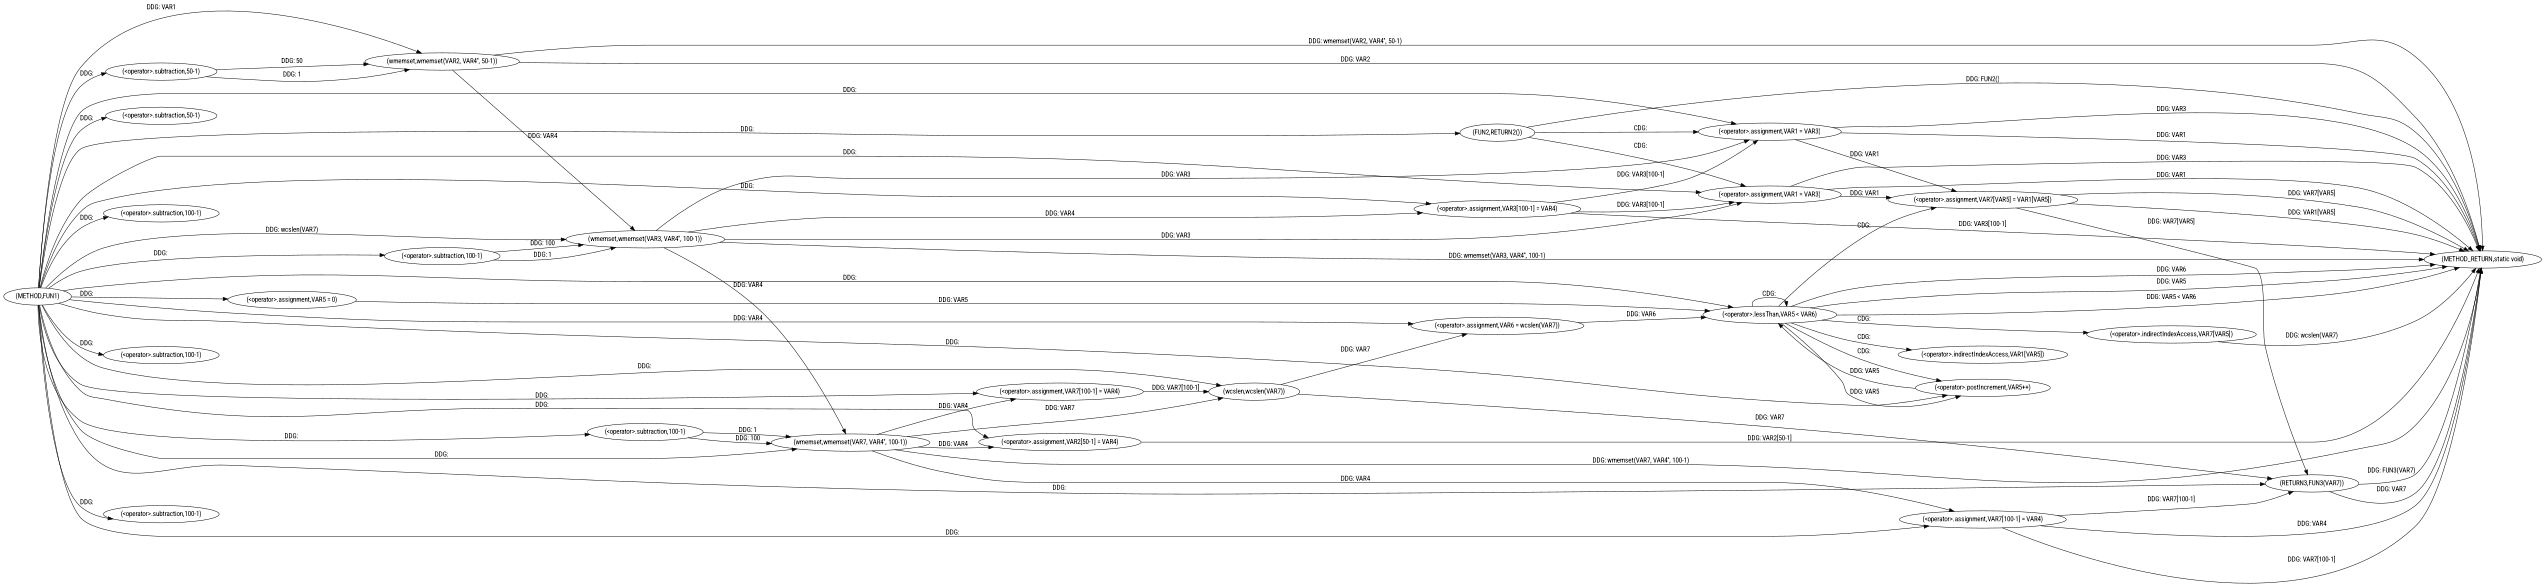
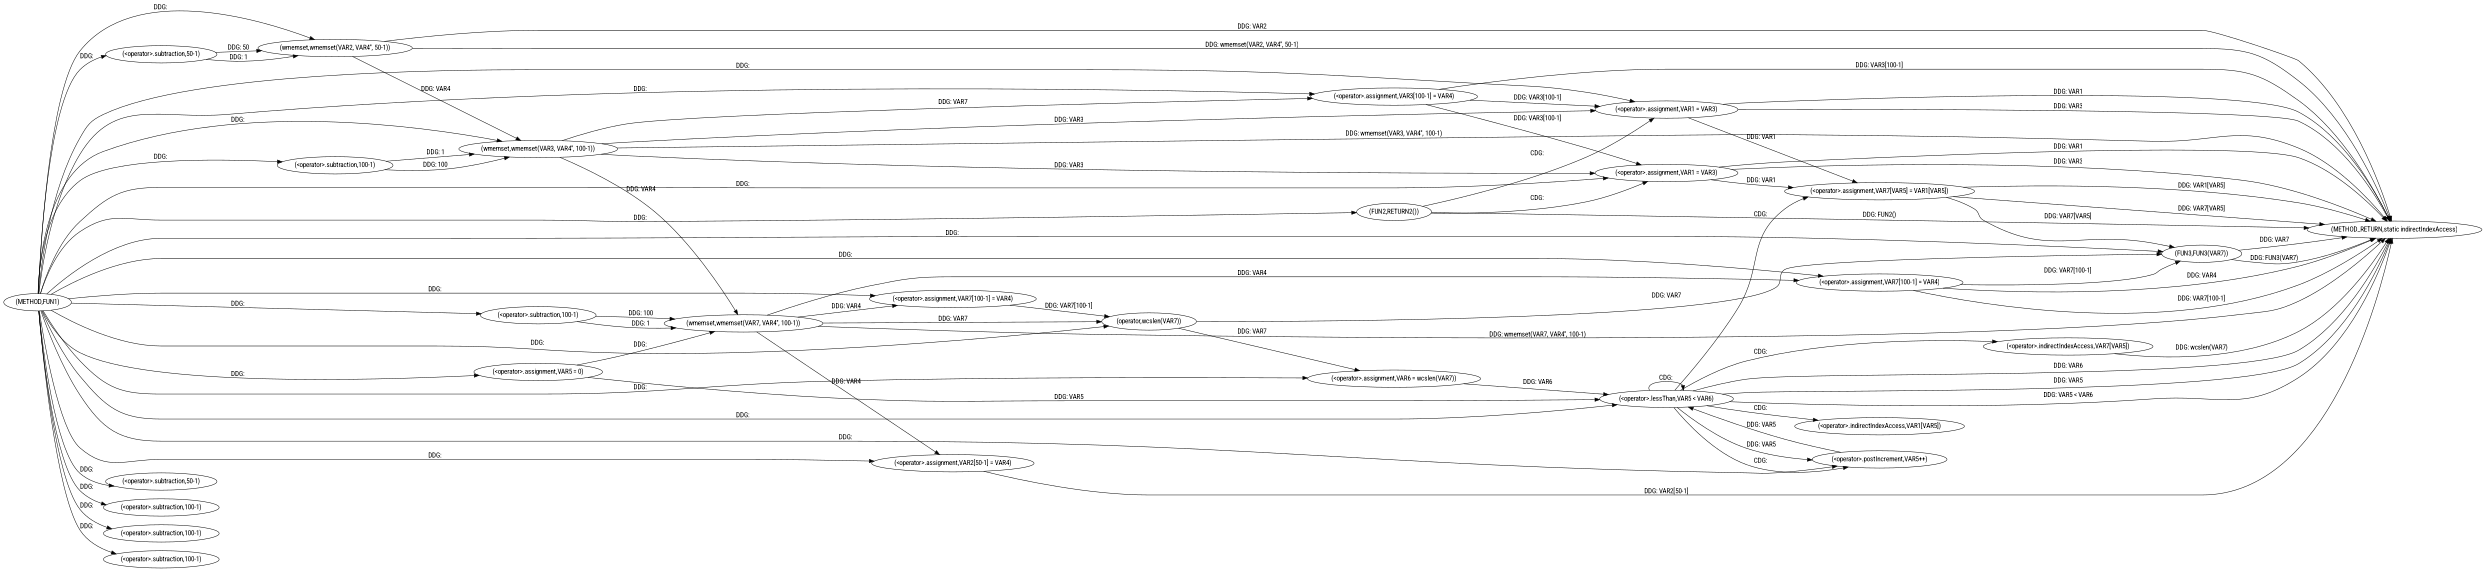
  digraph {
    fontname="Roboto Condensed"
    rankdir=LR
    node [fontname="Roboto Condensed"]
    edge [fontname="Roboto Condensed"]
    n1 [label="(METHOD,FUN1)"]
    n2 [label="(wmemset,wmemset(VAR2, VAR4'', 50-1))"]
    n3 [label="(<operator>.subtraction,50-1)"]
    n4 [label="(<operator>.assignment,VAR2[50-1] = VAR4)"]
    n5 [label="(<operator>.subtraction,50-1)"]
    n6 [label="(wmemset,wmemset(VAR3, VAR4'', 100-1))"]
    n7 [label="(<operator>.subtraction,100-1)"]
    n8 [label="(<operator>.assignment,VAR3[100-1] = VAR4)"]
    n9 [label="(<operator>.subtraction,100-1)"]
    n10 [label="(FUN2,RETURN2())"]
    n11 [label="(<operator>.assignment,VAR1 = VAR3)"]
    n12 [label="(<operator>.assignment,VAR1 = VAR3)"]
    n13 [label="(wmemset,wmemset(VAR7, VAR4'', 100-1))"]
    n14 [label="(<operator>.subtraction,100-1)"]
    n15 [label="(<operator>.assignment,VAR7[100-1] = VAR4)"]
    n16 [label="(<operator>.subtraction,100-1)"]
    n17 [label="(<operator>.assignment,VAR6 = wcslen(VAR7))"]
-   n18 [label="(wcslen,wcslen(VAR7))"]
+   n18 [label="(operator,wcslen(VAR7))"]
    n19 [label="(<operator>.assignment,VAR5 = 0)"]
    n20 [label="(<operator>.lessThan,VAR5 < VAR6)"]
    n21 [label="(<operator>.postIncrement,VAR5++)"]
    n22 [label="(<operator>.assignment,VAR7[100-1] = VAR4)"]
    n23 [label="(<operator>.subtraction,100-1)"]
-   n24 [label="(RETURN3,FUN3(VAR7))"]
-   n25 [label="(METHOD_RETURN,static void)"]
+   n24 [label="(FUN3,FUN3(VAR7))"]
+   n25 [label="(METHOD_RETURN,static indirectIndexAccess)"]
    n26 [label="(<operator>.assignment,VAR7[VAR5] = VAR1[VAR5])"]
    n27 [label="(<operator>.indirectIndexAccess,VAR7[VAR5])"]
    n28 [label="(<operator>.indirectIndexAccess,VAR1[VAR5])"]
-   n1 -> n2 [label="DDG: VAR1"]
+   n1 -> n2 [label="DDG: "]
    n1 -> n3 [label="DDG: "]
    n1 -> n4 [label="DDG: "]
    n1 -> n5 [label="DDG: "]
-   n1 -> n6 [label="DDG: wcslen(VAR7)"]
+   n1 -> n6 [label="DDG: "]
    n1 -> n7 [label="DDG: "]
    n1 -> n8 [label="DDG: "]
    n1 -> n9 [label="DDG: "]
    n1 -> n10 [label="DDG: "]
    n1 -> n11 [label="DDG: "]
    n1 -> n12 [label="DDG: "]
-   n1 -> n13 [label="DDG: "]
+   n19 -> n13 [label="DDG: "]
    n1 -> n14 [label="DDG: "]
    n1 -> n15 [label="DDG: "]
    n1 -> n16 [label="DDG: "]
-   n1 -> n17 [label="DDG: VAR4"]
+   n1 -> n17 [label="DDG: "]
    n1 -> n18 [label="DDG: "]
    n1 -> n19 [label="DDG: "]
    n1 -> n20 [label="DDG: "]
    n1 -> n21 [label="DDG: "]
    n1 -> n22 [label="DDG: "]
    n1 -> n23 [label="DDG: "]
    n1 -> n24 [label="DDG: "]
    n2 -> n6 [label="DDG: VAR4"]
    n2 -> n25 [label="DDG: wmemset(VAR2, VAR4'', 50-1)"]
    n2 -> n25 [label="DDG: VAR2"]
    n3 -> n2 [label="DDG: 50"]
    n3 -> n2 [label="DDG: 1"]
    n4 -> n25 [label="DDG: VAR2[50-1]"]
-   n6 -> n8 [label="DDG: VAR4"]
+   n6 -> n8 [label="DDG: VAR7"]
    n6 -> n11 [label="DDG: VAR3"]
    n6 -> n12 [label="DDG: VAR3"]
    n6 -> n13 [label="DDG: VAR4"]
    n6 -> n25 [label="DDG: wmemset(VAR3, VAR4'', 100-1)"]
    n7 -> n6 [label="DDG: 100"]
    n7 -> n6 [label="DDG: 1"]
    n8 -> n11 [label="DDG: VAR3[100-1]"]
    n8 -> n12 [label="DDG: VAR3[100-1]"]
    n8 -> n25 [label="DDG: VAR3[100-1]"]
    n10 -> n11 [label="CDG: "]
    n10 -> n12 [label="CDG: "]
    n10 -> n25 [label="DDG: FUN2()"]
    n11 -> n25 [label="DDG: VAR3"]
    n11 -> n25 [label="DDG: VAR1"]
    n11 -> n26 [label="DDG: VAR1"]
    n12 -> n25 [label="DDG: VAR1"]
    n12 -> n25 [label="DDG: VAR3"]
    n12 -> n26 [label="DDG: VAR1"]
    n13 -> n4 [label="DDG: VAR4"]
    n13 -> n15 [label="DDG: VAR4"]
    n13 -> n18 [label="DDG: VAR7"]
    n13 -> n22 [label="DDG: VAR4"]
    n13 -> n25 [label="DDG: wmemset(VAR7, VAR4'', 100-1)"]
    n14 -> n13 [label="DDG: 100"]
    n14 -> n13 [label="DDG: 1"]
    n15 -> n18 [label="DDG: VAR7[100-1]"]
    n17 -> n20 [label="DDG: VAR6"]
    n18 -> n17 [label="DDG: VAR7"]
    n18 -> n24 [label="DDG: VAR7"]
    n19 -> n20 [label="DDG: VAR5"]
    n20 -> n20 [label="CDG: "]
    n20 -> n21 [label="DDG: VAR5"]
    n20 -> n21 [label="CDG: "]
    n20 -> n25 [label="DDG: VAR6"]
    n20 -> n25 [label="DDG: VAR5"]
    n20 -> n25 [label="DDG: VAR5 < VAR6"]
    n20 -> n26 [label="CDG: "]
    n20 -> n27 [label="CDG: "]
    n20 -> n28 [label="CDG: "]
    n21 -> n20 [label="DDG: VAR5"]
    n22 -> n24 [label="DDG: VAR7[100-1]"]
    n22 -> n25 [label="DDG: VAR7[100-1]"]
    n22 -> n25 [label="DDG: VAR4"]
    n24 -> n25 [label="DDG: FUN3(VAR7)"]
    n24 -> n25 [label="DDG: VAR7"]
    n26 -> n24 [label="DDG: VAR7[VAR5]"]
    n26 -> n25 [label="DDG: VAR1[VAR5]"]
    n26 -> n25 [label="DDG: VAR7[VAR5]"]
    n27 -> n25 [label="DDG: wcslen(VAR7)"]
  }
